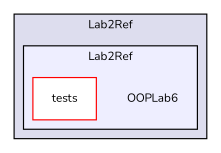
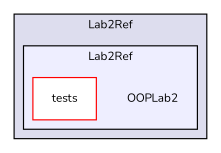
  digraph {
    compound=true
    fontname=Nunito
    node [fontname=Nunito fontsize=10]
-   n1 [label=OOPLab6 shape=plaintext]
+   n1 [label=OOPLab2 shape=plaintext]
    n2 [color=red fillcolor=white label=tests shape=box style=filled]
    subgraph cluster_1 {
      bgcolor="#ddddee"
      fontsize=10
      label=Lab2Ref
      pencolor=black
      subgraph cluster_2 {
        bgcolor="#eeeeff"
        fontsize=10
        pencolor=black
        n1
        n2
      }
    }
  }
